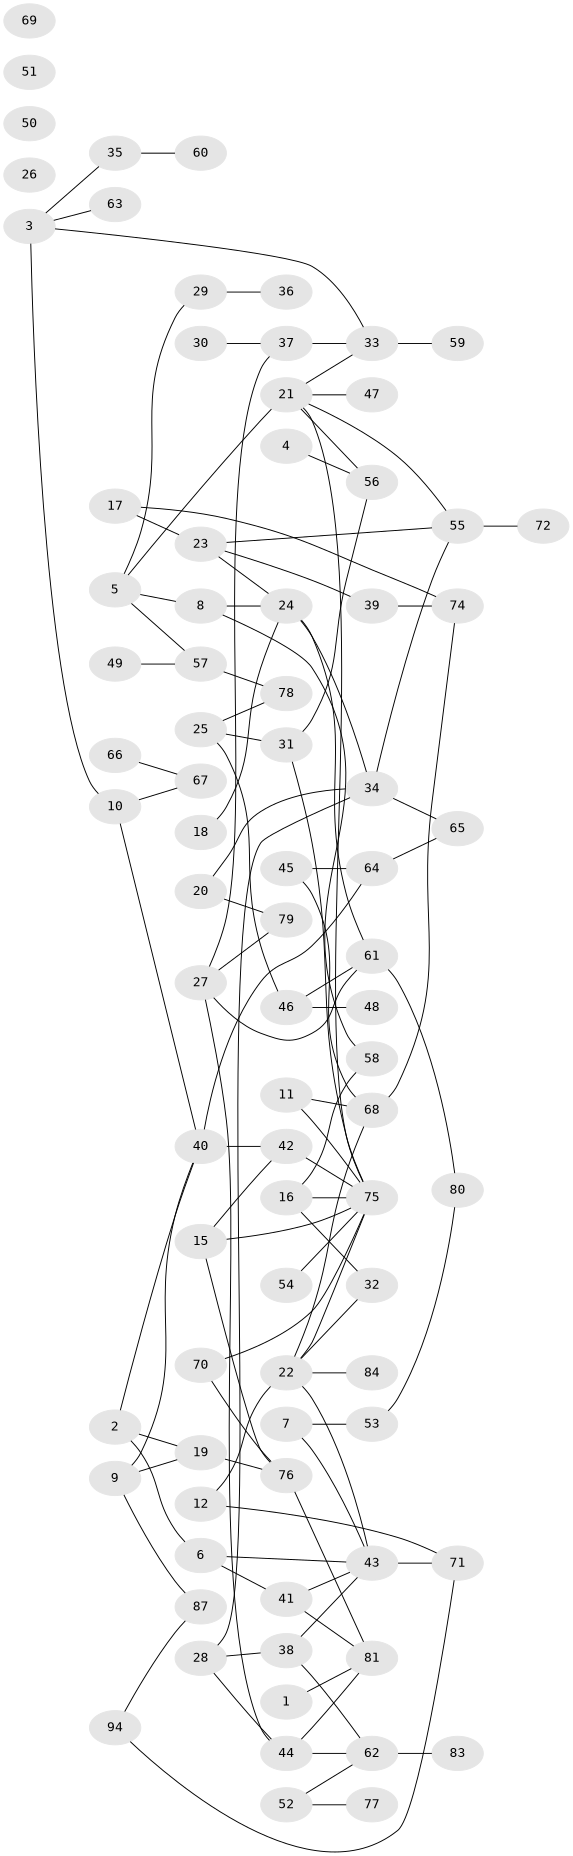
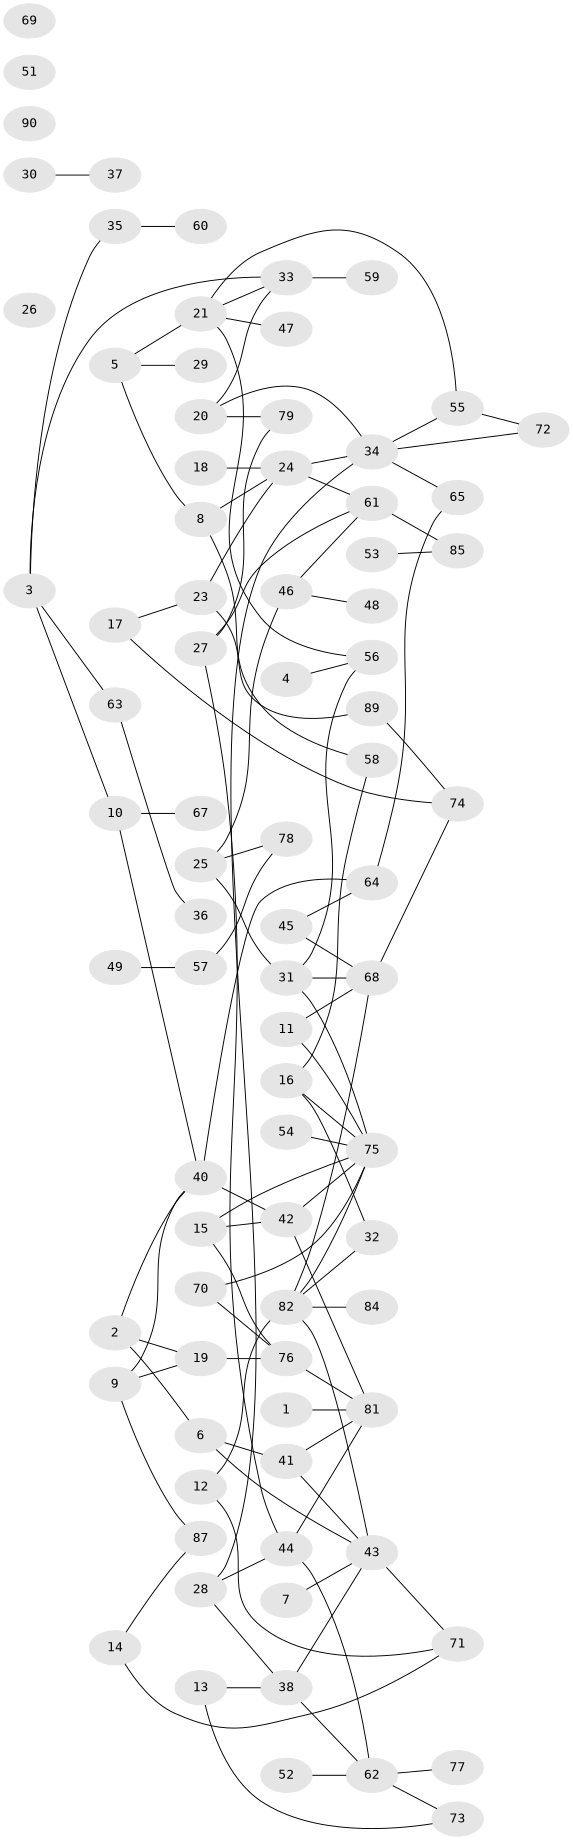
  graph {
    fontname="DejaVu Sans Mono"
    rankdir=LR
    node [color=gray90 fontname="DejaVu Sans Mono" style=filled]
    edge [fontname="DejaVu Sans Mono"]
    1
    81
    2
    6
    19
    40
    41
    43
    76
    42
    64
    3
    10
    33
    35
    63
    67
    59
    60
    4
    56
    5
    8
    21
    29
    57
    24
    58
    75
    47
    55
    36
    78
    71
    7
    53
-   80
+   80 [label=85]
    34
    61
    9
    n41 [label=87]
    11
    68
    74
    12
-   22
+   22 [label=82]
    32
    84
+   13
    38
-   73 [label=83]
+   73
    62
-   14 [label=94]
+   14
    15
    16
    17
    23
-   39
+   39 [label=89]
    18
    20
    79
    65
    72
    25
    31
    46
    48
    26
    27
    37
    44
    28
    30
    77
    45
    49
-   50
+   50 [label=90]
    51
    52
    54
-   66
    69
    70
    1 -- 81
    2 -- 6
    2 -- 19
    2 -- 40
    6 -- 41
    6 -- 43
    19 -- 76
    40 -- 42
    40 -- 64
    41 -- 81
    41 -- 43
    43 -- 71
    76 -- 81
+   42 -- 81
    42 -- 75
    64 -- 65
    3 -- 10
    3 -- 33
    3 -- 35
    3 -- 63
    10 -- 40
    10 -- 67
    33 -- 59
    35 -- 60
    4 -- 56
    5 -- 8
    5 -- 21
    5 -- 29
-   5 -- 57
    8 -- 24
    8 -- 58
    21 -- 33
    21 -- 56
-   21 -- 75
    21 -- 47
    21 -- 55
-   29 -- 36
+   63 -- 36
    57 -- 78
    24 -- 34
    24 -- 61
    55 -- 72
    7 -- 43
-   7 -- 53
    53 -- 80
    34 -- 55
    34 -- 65
+   34 -- 72
    61 -- 80
    9 -- 19
    9 -- 40
    9 -- n41
    11 -- 75
    11 -- 68
    68 -- 74
    12 -- 71
    12 -- 22
    22 -- 43
    22 -- 75
    22 -- 68
    22 -- 32
    22 -- 84
+   13 -- 38
+   13 -- 73
    38 -- 43
    38 -- 62
    62 -- 73
-   52 -- 77
+   62 -- 77
    14 -- 71
    14 -- n41
    15 -- 76
    15 -- 42
    15 -- 75
    16 -- 58
    16 -- 75
    16 -- 32
    17 -- 74
    17 -- 23
    23 -- 24
-   23 -- 55
    23 -- 39
    39 -- 74
    18 -- 24
-   37 -- 33
+   20 -- 33
    20 -- 34
    20 -- 79
    25 -- 78
    25 -- 31
    25 -- 46
    31 -- 56
    31 -- 75
+   31 -- 68
    46 -- 61
    46 -- 48
    27 -- 61
    27 -- 79
-   27 -- 37
    27 -- 44
    44 -- 81
    44 -- 62
    28 -- 34
    28 -- 38
    28 -- 44
    30 -- 37
    45 -- 64
    45 -- 68
    49 -- 57
    52 -- 62
    54 -- 75
-   66 -- 67
    70 -- 76
    70 -- 75
  }
